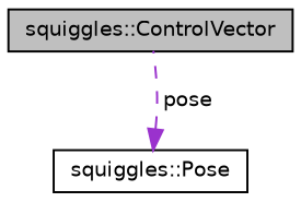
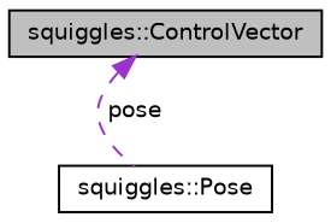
  digraph {
    node [color=black fontname=Helvetica fontsize=10 shape=record style=filled]
    n1 [fillcolor=grey75 fontcolor=black height=0.2 label="squiggles::ControlVector" width=0.4]
    n2 [fillcolor=white height=0.2 label="squiggles::Pose" width=0.4]
-   n2 -> n1 [color=darkorchid3 dir=back fontname=Helvetica fontsize=10 label=" pose" labelfontname=Helvetica labelfontsize=10 style=dashed]
+   n1 -> n2 [color=darkorchid3 dir=back fontname=Helvetica fontsize=10 label=" pose" labelfontname=Helvetica labelfontsize=10 style=dashed]
  }
